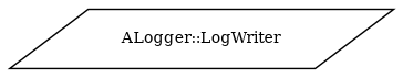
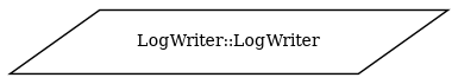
  digraph {
    rankdir=TB
    fontname="DejaVu Serif"
-   n1 [color=black fillcolor=white fontname="DejaVu Serif" fontsize=10 height=0.2 label="ALogger::LogWriter" shape=parallelogram style=filled width=0.4]
+   n1 [color=black fillcolor=white fontname="DejaVu Serif" fontsize=10 height=0.2 label="LogWriter::LogWriter" shape=parallelogram style=filled width=0.4]
  }
